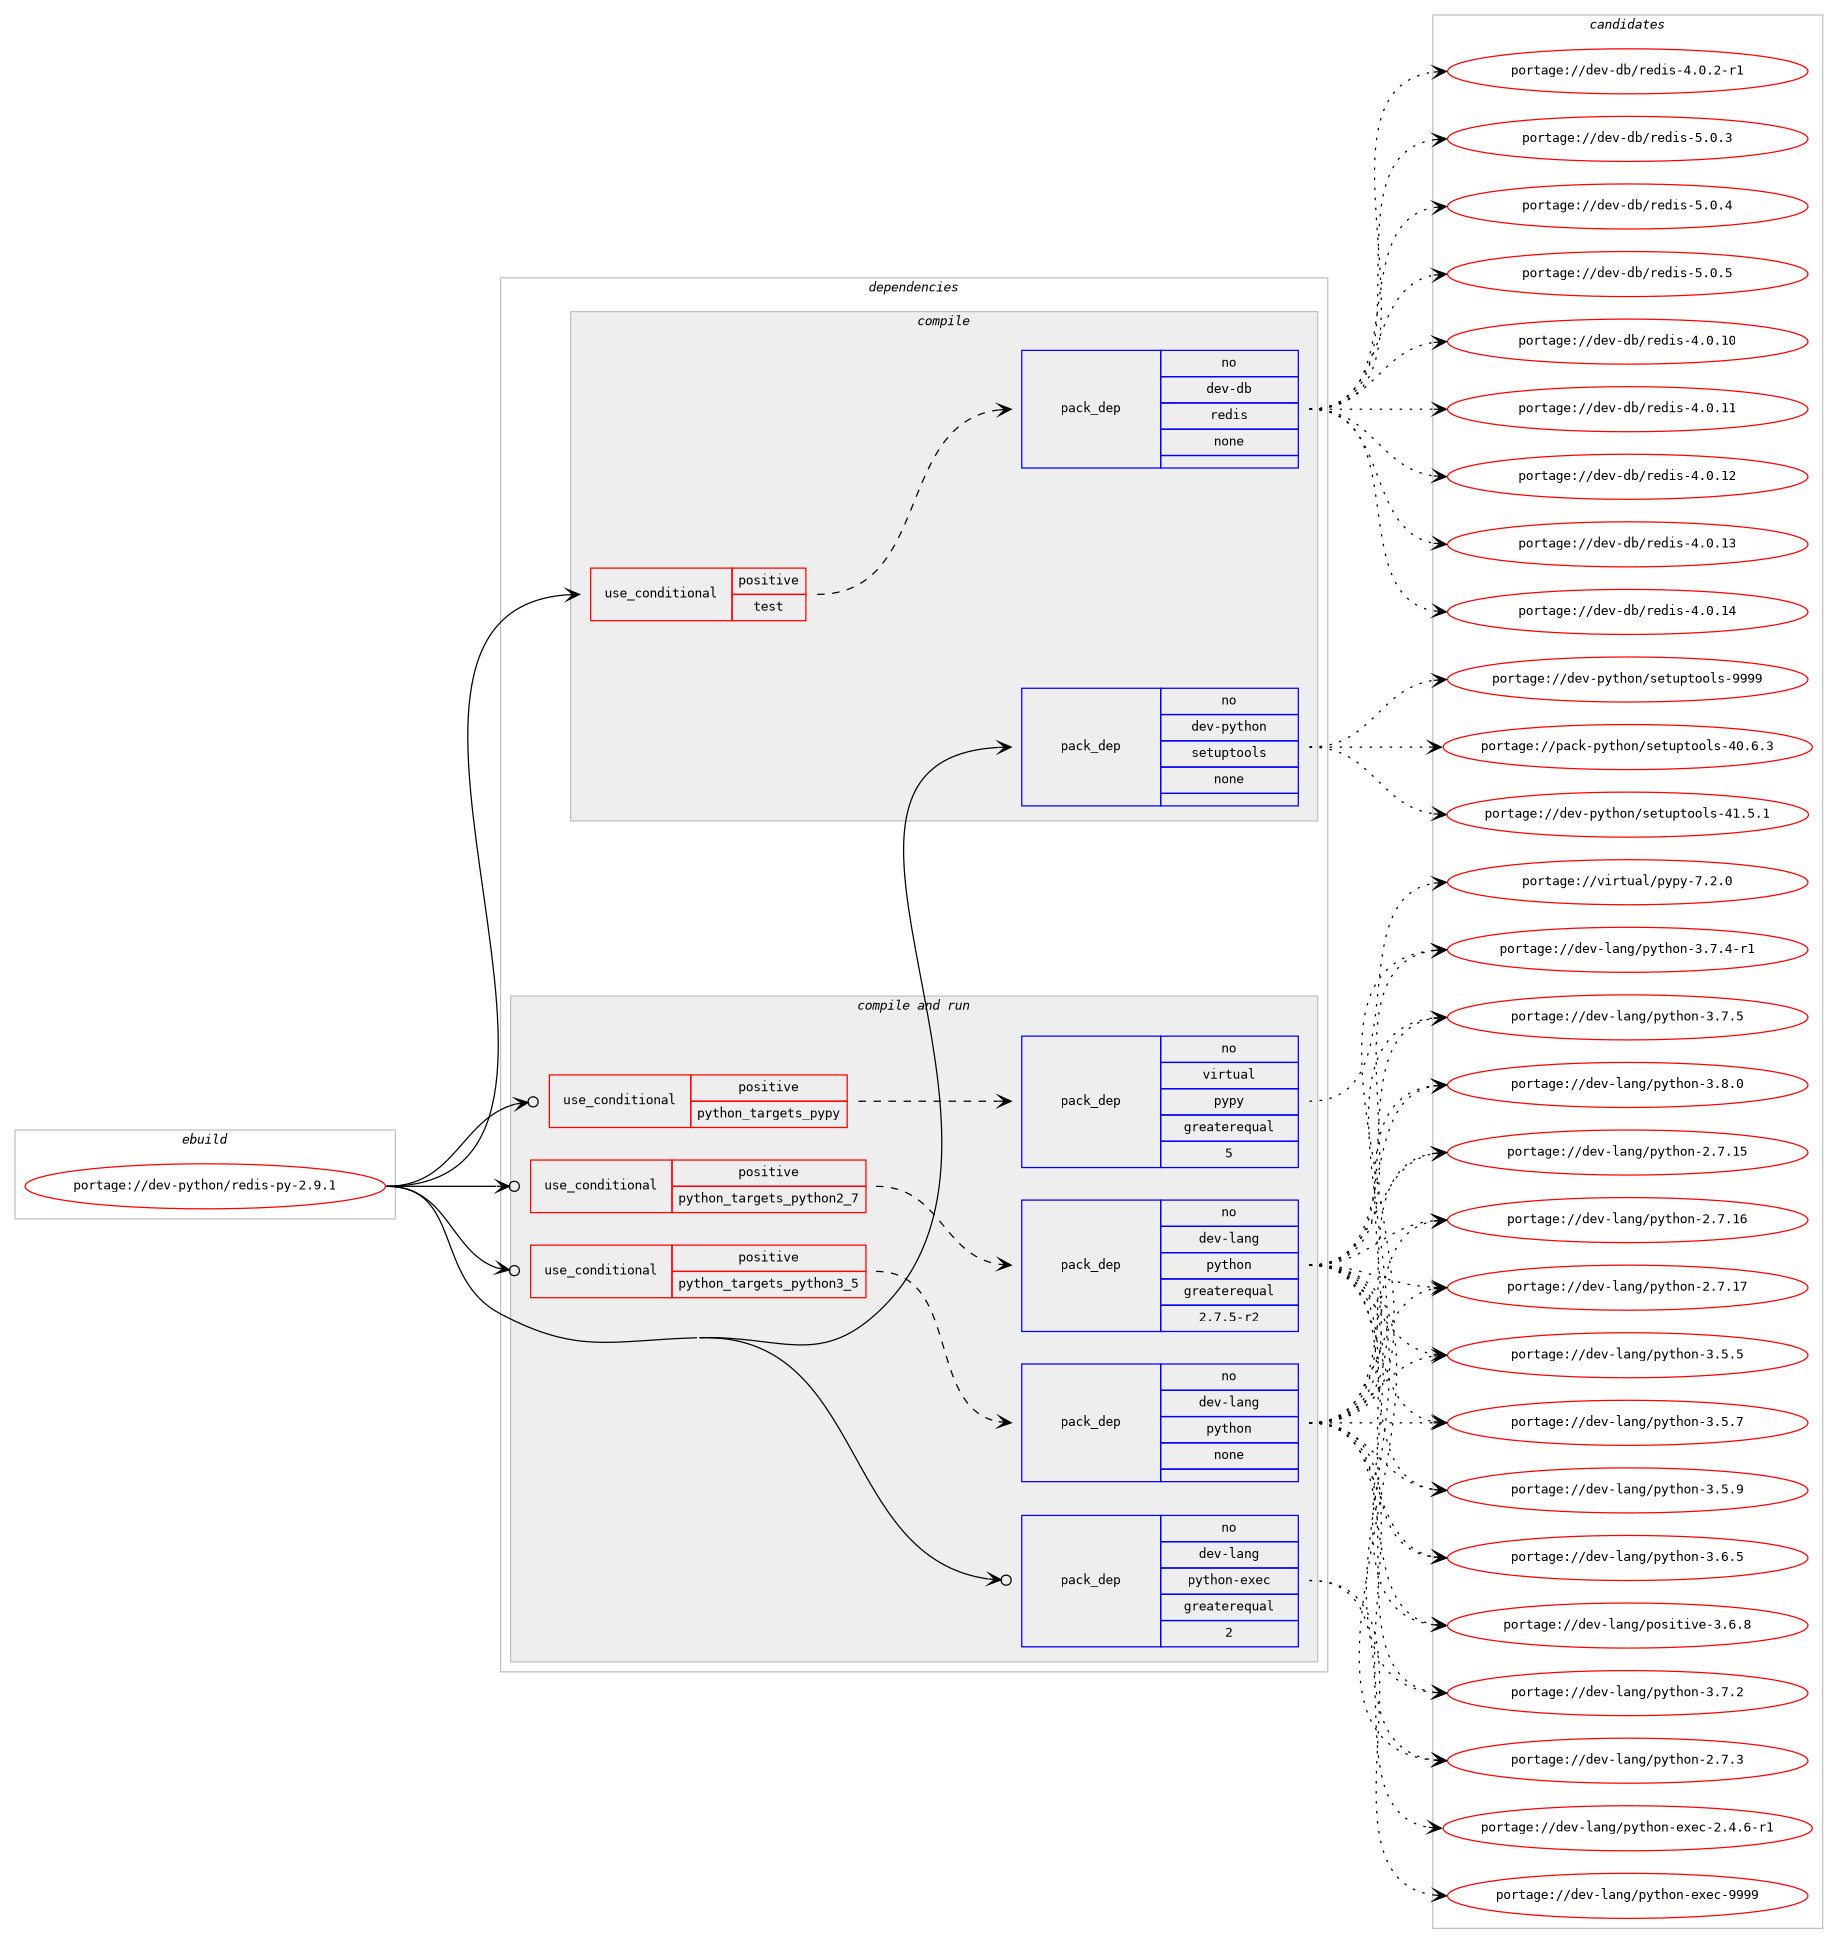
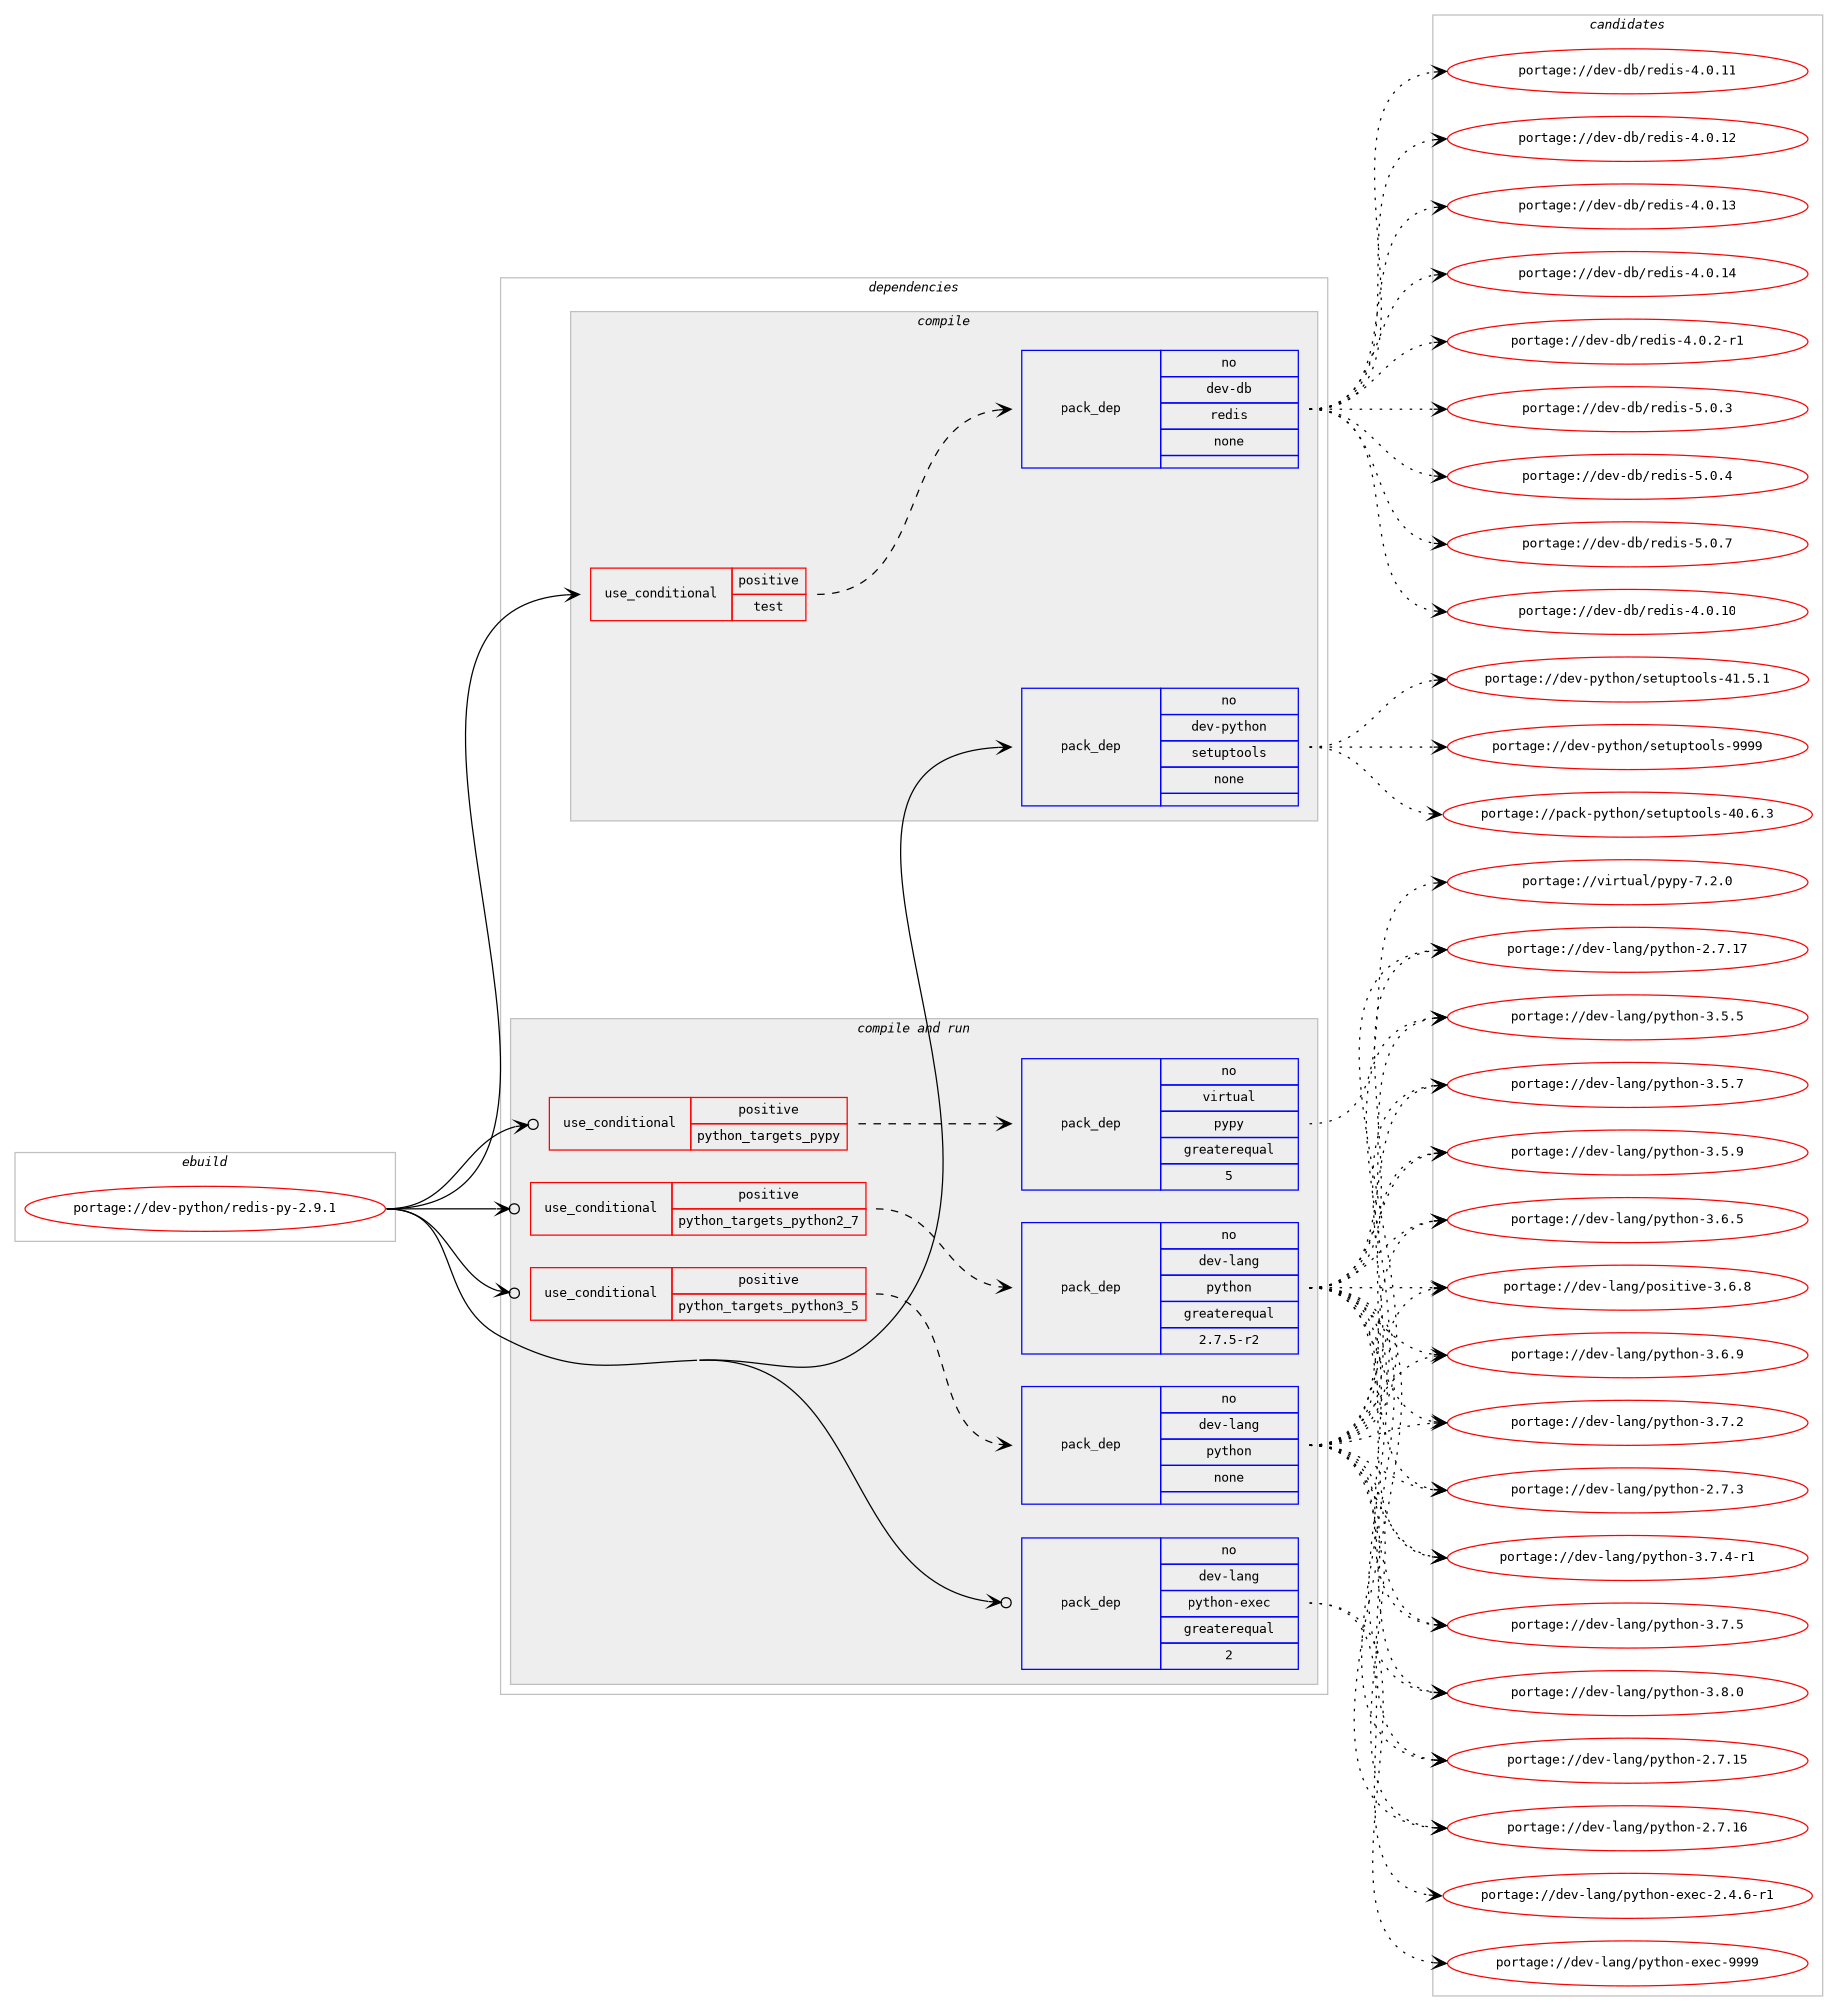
  digraph {
    compound=true
    concentrate=true
    fontname="DejaVu Sans Mono"
    fontsize=10
    newrank=true
    rankdir=LR
    ranksep=1.5
    node [color=red fontname="DejaVu Sans Mono" fontsize=10]
    edge [arrowhead=vee fontname="DejaVu Sans Mono" headport=w style=dotted tailport=e weight=100]
    n1 [label="portage://dev-python/redis-py-2.9.1" width=4]
    n2 [color=blue label=<<TABLE BORDER="0" CELLBORDER="1" CELLSPACING="0" CELLPADDING="4" WIDTH="220"><TR><TD ROWSPAN="6" CELLPADDING="30">pack_dep</TD></TR><TR><TD WIDTH="110">no</TD></TR><TR><TD>dev-db</TD></TR><TR><TD>redis</TD></TR><TR><TD>none</TD></TR><TR><TD></TD></TR></TABLE>> shape=none]
    n3 [label=<<TABLE BORDER="0" CELLBORDER="1" CELLSPACING="0" CELLPADDING="4"><TR><TD ROWSPAN="3" CELLPADDING="10">use_conditional</TD></TR><TR><TD>positive</TD></TR><TR><TD>test</TD></TR></TABLE>> shape=none]
    n4 [color=blue label=<<TABLE BORDER="0" CELLBORDER="1" CELLSPACING="0" CELLPADDING="4" WIDTH="220"><TR><TD ROWSPAN="6" CELLPADDING="30">pack_dep</TD></TR><TR><TD WIDTH="110">no</TD></TR><TR><TD>dev-python</TD></TR><TR><TD>setuptools</TD></TR><TR><TD>none</TD></TR><TR><TD></TD></TR></TABLE>> shape=none]
    n5 [color=blue label=<<TABLE BORDER="0" CELLBORDER="1" CELLSPACING="0" CELLPADDING="4" WIDTH="220"><TR><TD ROWSPAN="6" CELLPADDING="30">pack_dep</TD></TR><TR><TD WIDTH="110">no</TD></TR><TR><TD>virtual</TD></TR><TR><TD>pypy</TD></TR><TR><TD>greaterequal</TD></TR><TR><TD>5</TD></TR></TABLE>> shape=none]
    n6 [label=<<TABLE BORDER="0" CELLBORDER="1" CELLSPACING="0" CELLPADDING="4"><TR><TD ROWSPAN="3" CELLPADDING="10">use_conditional</TD></TR><TR><TD>positive</TD></TR><TR><TD>python_targets_pypy</TD></TR></TABLE>> shape=none]
    n7 [color=blue label=<<TABLE BORDER="0" CELLBORDER="1" CELLSPACING="0" CELLPADDING="4" WIDTH="220"><TR><TD ROWSPAN="6" CELLPADDING="30">pack_dep</TD></TR><TR><TD WIDTH="110">no</TD></TR><TR><TD>dev-lang</TD></TR><TR><TD>python</TD></TR><TR><TD>greaterequal</TD></TR><TR><TD>2.7.5-r2</TD></TR></TABLE>> shape=none]
    n8 [label=<<TABLE BORDER="0" CELLBORDER="1" CELLSPACING="0" CELLPADDING="4"><TR><TD ROWSPAN="3" CELLPADDING="10">use_conditional</TD></TR><TR><TD>positive</TD></TR><TR><TD>python_targets_python2_7</TD></TR></TABLE>> shape=none]
    n9 [color=blue label=<<TABLE BORDER="0" CELLBORDER="1" CELLSPACING="0" CELLPADDING="4" WIDTH="220"><TR><TD ROWSPAN="6" CELLPADDING="30">pack_dep</TD></TR><TR><TD WIDTH="110">no</TD></TR><TR><TD>dev-lang</TD></TR><TR><TD>python</TD></TR><TR><TD>none</TD></TR><TR><TD></TD></TR></TABLE>> shape=none]
    n10 [label=<<TABLE BORDER="0" CELLBORDER="1" CELLSPACING="0" CELLPADDING="4"><TR><TD ROWSPAN="3" CELLPADDING="10">use_conditional</TD></TR><TR><TD>positive</TD></TR><TR><TD>python_targets_python3_5</TD></TR></TABLE>> shape=none]
    n11 [color=blue label=<<TABLE BORDER="0" CELLBORDER="1" CELLSPACING="0" CELLPADDING="4" WIDTH="220"><TR><TD ROWSPAN="6" CELLPADDING="30">pack_dep</TD></TR><TR><TD WIDTH="110">no</TD></TR><TR><TD>dev-lang</TD></TR><TR><TD>python-exec</TD></TR><TR><TD>greaterequal</TD></TR><TR><TD>2</TD></TR></TABLE>> shape=none]
    n12 [label="portage://dev-db/redis-4.0.10" width=4]
    n13 [label="portage://dev-db/redis-4.0.11" width=4]
    n14 [label="portage://dev-db/redis-4.0.12" width=4]
    n15 [label="portage://dev-db/redis-4.0.13" width=4]
    n16 [label="portage://dev-db/redis-4.0.14" width=4]
    n17 [label="portage://dev-db/redis-4.0.2-r1" width=4]
    n18 [label="portage://dev-db/redis-5.0.3" width=4]
    n19 [label="portage://dev-db/redis-5.0.4" width=4]
-   n20 [label="portage://dev-db/redis-5.0.5" width=4]
+   n20 [label="portage://dev-db/redis-5.0.7" width=4]
    n21 [label="portage://pack-python/setuptools-40.6.3" width=4]
    n22 [label="portage://dev-python/setuptools-41.5.1" width=4]
    n23 [label="portage://dev-python/setuptools-9999" width=4]
    n24 [label="portage://virtual/pypy-7.2.0" width=4]
    n25 [label="portage://dev-lang/python-2.7.15" width=4]
    n26 [label="portage://dev-lang/python-2.7.16" width=4]
    n27 [label="portage://dev-lang/python-2.7.17" width=4]
    n28 [label="portage://dev-lang/python-3.5.5" width=4]
    n29 [label="portage://dev-lang/python-3.5.7" width=4]
    n30 [label="portage://dev-lang/python-3.5.9" width=4]
    n31 [label="portage://dev-lang/python-3.6.5" width=4]
    n32 [label="portage://dev-lang/positive-3.6.8" width=4]
+   n33 [label="portage://dev-lang/python-3.6.9" width=4]
    n34 [label="portage://dev-lang/python-3.7.2" width=4]
    n35 [label="portage://dev-lang/python-2.7.3" width=4]
    n36 [label="portage://dev-lang/python-3.7.4-r1" width=4]
    n37 [label="portage://dev-lang/python-3.7.5" width=4]
    n38 [label="portage://dev-lang/python-3.8.0" width=4]
    n39 [label="portage://dev-lang/python-exec-2.4.6-r1" width=4]
    n40 [label="portage://dev-lang/python-exec-9999" width=4]
    subgraph cluster_1 {
      color=gray
      label=<<i>ebuild</i>>
      rank=same
      n1
    }
    subgraph cluster_2 {
      color=gray
      label=<<i>dependencies</i>>
      subgraph cluster_3 {
        color=gray
        fillcolor="#eeeeee"
        label=<<i>compile</i>>
        style=filled
        subgraph sub_4 {
          color=gray
          fillcolor="#eeeeee"
          label=<<i>compile</i>>
          style=filled
          n3
          subgraph sub_5 {
            color=gray
            fillcolor="#eeeeee"
            label=<<i>compile</i>>
            style=filled
            n2
          }
        }
        subgraph sub_6 {
          color=gray
          fillcolor="#eeeeee"
          label=<<i>compile</i>>
          style=filled
          n4
        }
      }
      subgraph cluster_7 {
        color=gray
        fillcolor="#eeeeee"
        label=<<i>compile and run</i>>
        style=filled
        subgraph sub_8 {
          color=gray
          fillcolor="#eeeeee"
          label=<<i>compile and run</i>>
          style=filled
          n6
          subgraph sub_9 {
            color=gray
            fillcolor="#eeeeee"
            label=<<i>compile and run</i>>
            style=filled
            n5
          }
        }
        subgraph sub_10 {
          color=gray
          fillcolor="#eeeeee"
          label=<<i>compile and run</i>>
          style=filled
          n8
          subgraph sub_11 {
            color=gray
            fillcolor="#eeeeee"
            label=<<i>compile and run</i>>
            style=filled
            n7
          }
        }
        subgraph sub_12 {
          color=gray
          fillcolor="#eeeeee"
          label=<<i>compile and run</i>>
          style=filled
          n10
          subgraph sub_13 {
            color=gray
            fillcolor="#eeeeee"
            label=<<i>compile and run</i>>
            style=filled
            n9
          }
        }
        subgraph sub_14 {
          color=gray
          fillcolor="#eeeeee"
          label=<<i>compile and run</i>>
          style=filled
          n11
        }
      }
      subgraph cluster_15 {
        color=gray
        fillcolor="#eeeeee"
        label=<<i>run</i>>
        style=filled
      }
    }
    subgraph cluster_16 {
      color=gray
      label=<<i>candidates</i>>
      rank=same
      subgraph sub_17 {
        color=black
        label=<<i>candidates</i>>
        nodesep=1
        rank=same
        n12
        n13
        n14
        n15
        n16
        n17
        n18
        n19
        n20
      }
      subgraph sub_18 {
        color=black
        label=<<i>candidates</i>>
        nodesep=1
        rank=same
        n21
        n22
        n23
      }
      subgraph sub_19 {
        color=black
        label=<<i>candidates</i>>
        nodesep=1
        rank=same
        n24
      }
      subgraph sub_20 {
        color=black
        label=<<i>candidates</i>>
        nodesep=1
        rank=same
        n25
        n26
        n27
        n28
        n29
        n30
        n31
        n32
+       n33
        n34
        n35
        n36
        n37
        n38
      }
      subgraph sub_21 {
        color=black
        label=<<i>candidates</i>>
        nodesep=1
        rank=same
        n25
        n26
        n27
        n28
        n29
        n30
        n31
        n32
+       n33
        n34
        n35
        n36
        n37
        n38
      }
      subgraph sub_22 {
        color=black
        label=<<i>candidates</i>>
        nodesep=1
        rank=same
        n39
        n40
      }
    }
    n1 -> n3 [style=solid weight=20]
    n1 -> n4 [style=solid weight=20]
    n1 -> n6 [arrowhead=odotvee style=solid weight=20]
    n1 -> n8 [arrowhead=odotvee style=solid weight=20]
    n1 -> n10 [arrowhead=odotvee style=solid weight=20]
    n1 -> n11 [arrowhead=odotvee style=solid weight=20]
    n2 -> n12
    n2 -> n13
    n2 -> n14
    n2 -> n15
    n2 -> n16
    n2 -> n17
    n2 -> n18
    n2 -> n19
    n2 -> n20
    n3 -> n2 [style=dashed weight=20]
    n4 -> n21
    n4 -> n22
    n4 -> n23
    n5 -> n24
    n6 -> n5 [style=dashed weight=20]
    n7 -> n25
    n7 -> n26
    n7 -> n27
    n7 -> n28
    n7 -> n29
    n7 -> n30
    n7 -> n31
    n7 -> n32
+   n7 -> n33
    n7 -> n34
    n7 -> n35
    n7 -> n36
    n7 -> n37
    n7 -> n38
    n8 -> n7 [style=dashed weight=20]
    n9 -> n25
    n9 -> n26
    n9 -> n27
    n9 -> n28
    n9 -> n29
    n9 -> n30
    n9 -> n31
    n9 -> n32
+   n9 -> n33
    n9 -> n34
    n9 -> n35
    n9 -> n36
    n9 -> n37
    n9 -> n38
    n10 -> n9 [style=dashed weight=20]
    n11 -> n39
    n11 -> n40
  }
